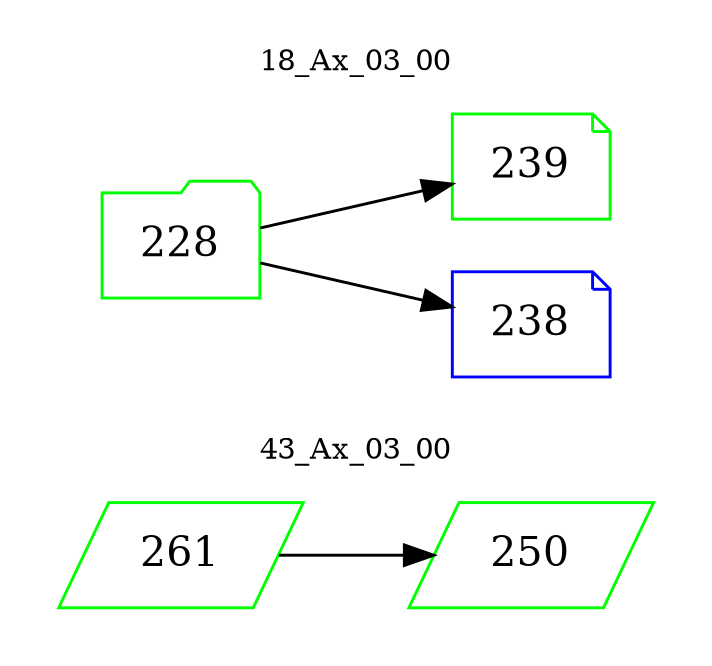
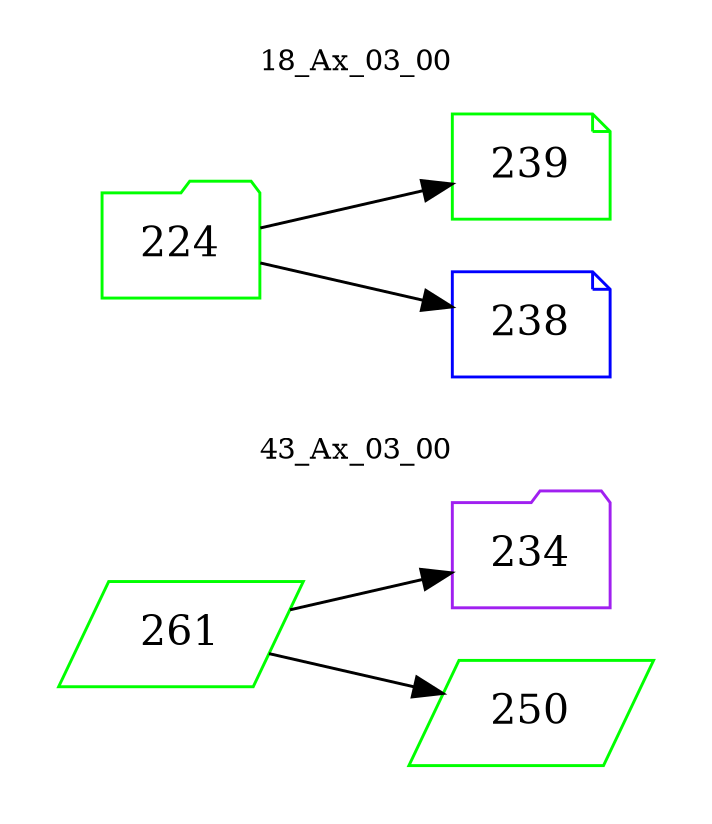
  digraph {
    rankdir=LR
    node [color=green shape=parallelogram]
    edge [color=black]
    n1 [label=261]
    n2 [label=250]
-   n4 [label=228 shape=folder]
+   n3 [color=purple label=234 shape=folder]
+   n4 [label=224 shape=folder]
    n5 [color=blue label=238 shape=note]
    n6 [label=239 shape=note]
    subgraph cluster_1 {
      color=white
      fontsize=10
      label="43_Ax_03_00"
      n1
      n2
+     n3
    }
    subgraph cluster_2 {
      color=white
      fontsize=10
      label="18_Ax_03_00"
      n4
      n5
      n6
    }
    n1 -> n2
+   n1 -> n3
    n4 -> n5
    n4 -> n6
  }
